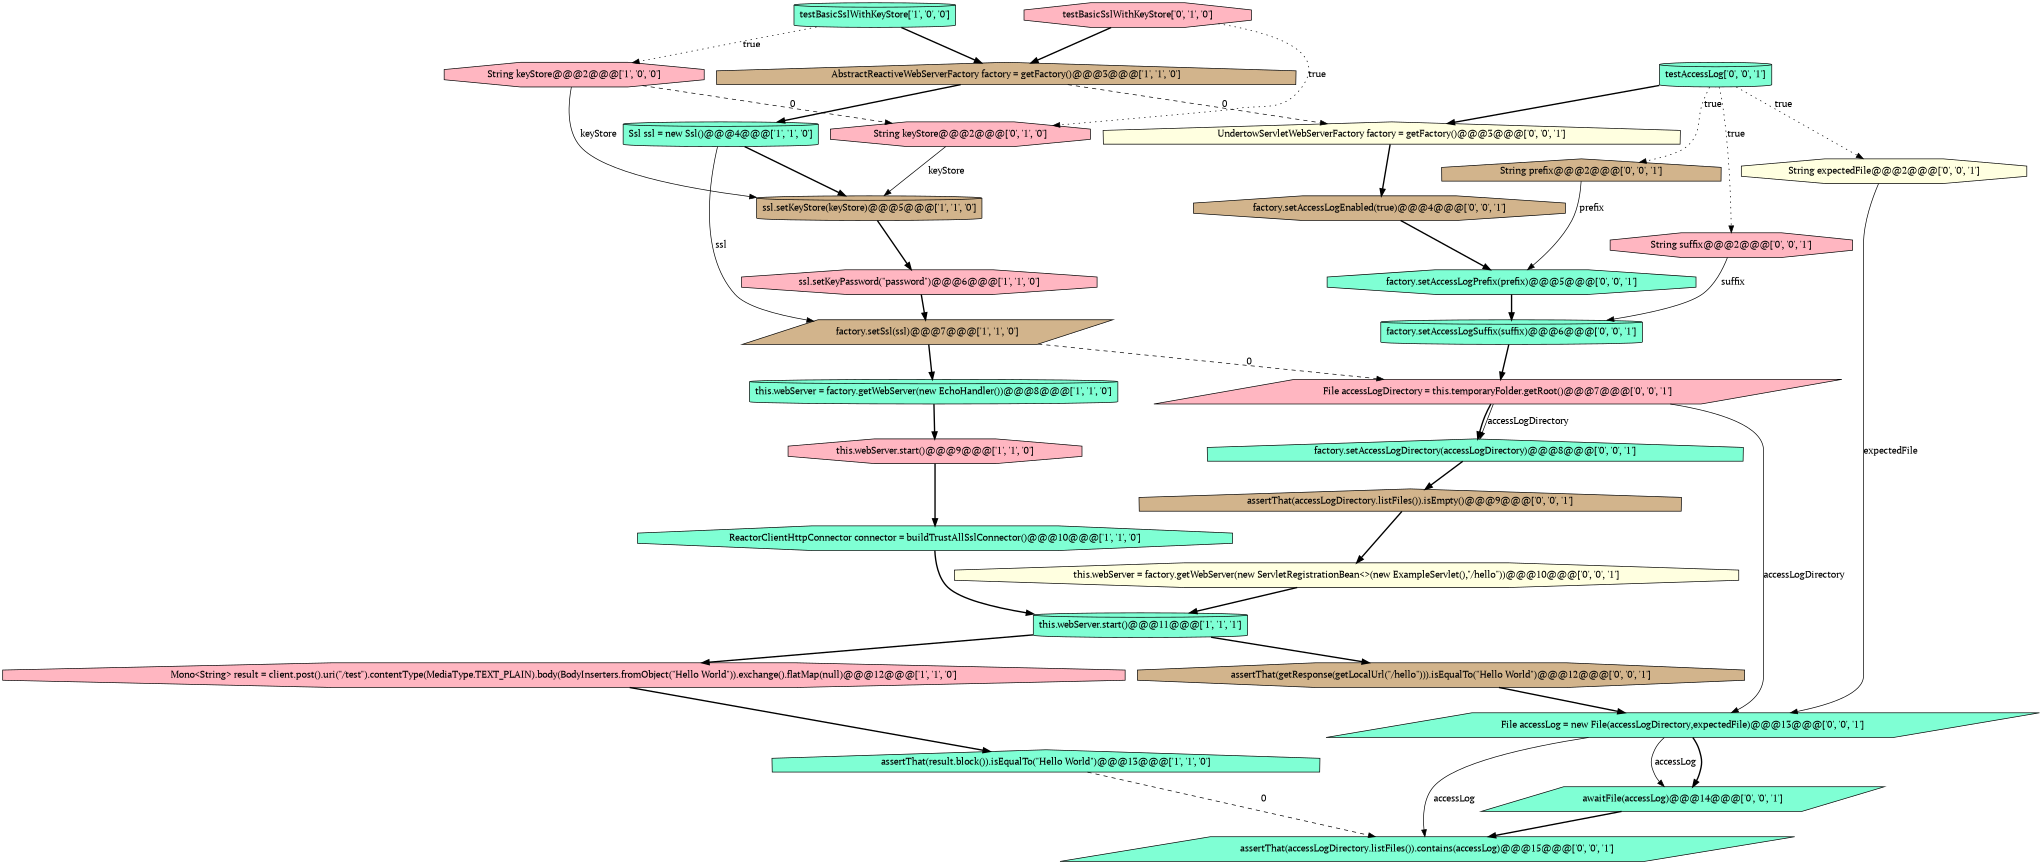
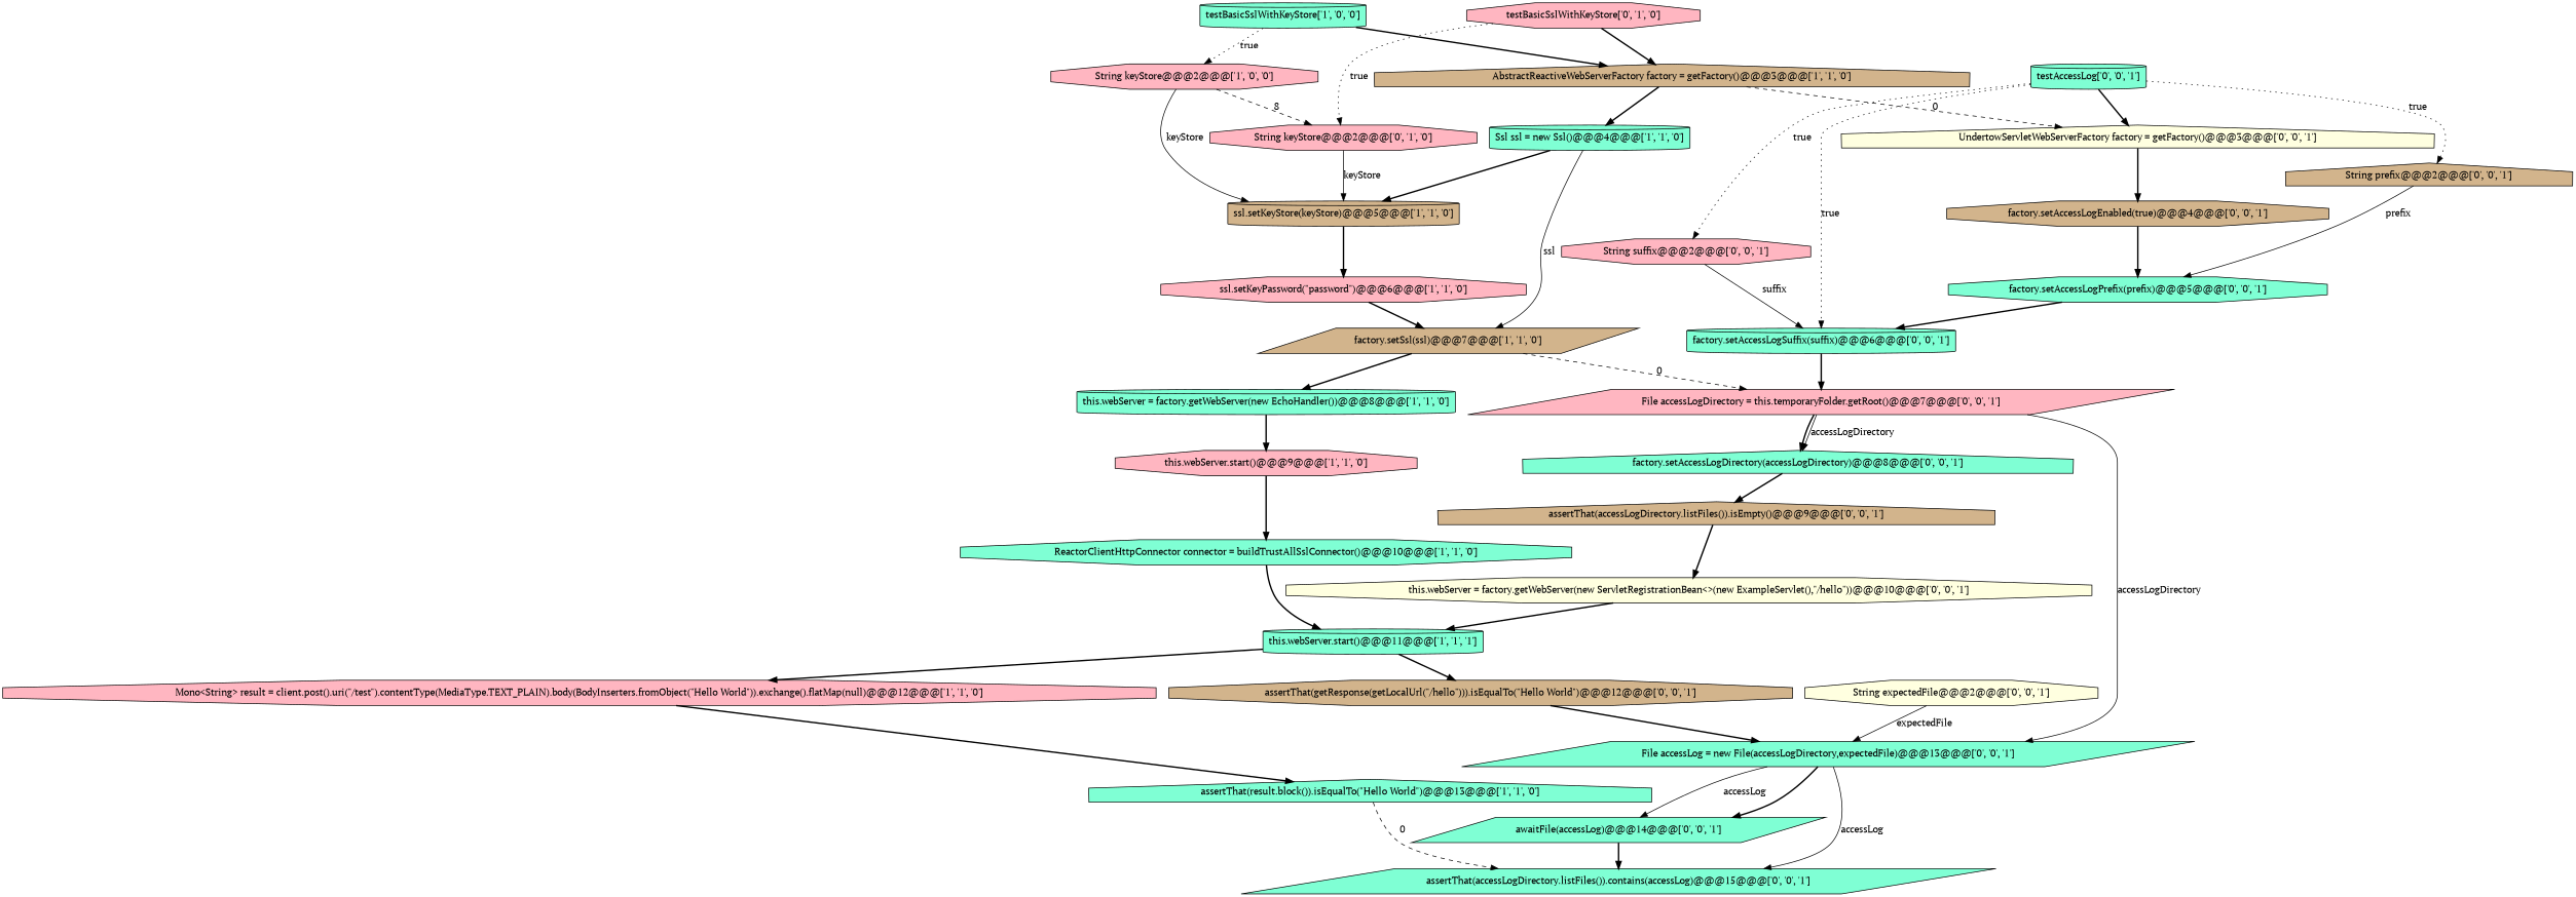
  digraph {
    fontname="PT Serif"
    node [fillcolor=aquamarine fontname="PT Serif" shape=octagon style=filled]
    edge [fontname="PT Serif" style=bold]
    n1 [label="Ssl ssl = new Ssl()@@@4@@@['1', '1', '0']" shape=cylinder]
    n2 [fillcolor=tan label="ssl.setKeyStore(keyStore)@@@5@@@['1', '1', '0']" shape=cylinder]
    n3 [fillcolor=tan label="factory.setSsl(ssl)@@@7@@@['1', '1', '0']" shape=parallelogram]
    n4 [fillcolor=lightpink label="ssl.setKeyPassword(\"password\")@@@6@@@['1', '1', '0']"]
    n5 [fillcolor=lightpink label="File accessLogDirectory = this.temporaryFolder.getRoot()@@@7@@@['0', '0', '1']" shape=parallelogram]
    n6 [label="this.webServer = factory.getWebServer(new EchoHandler())@@@8@@@['1', '1', '0']" shape=cylinder]
    n7 [label="factory.setAccessLogSuffix(suffix)@@@6@@@['0', '0', '1']" shape=cylinder]
    n8 [label="factory.setAccessLogDirectory(accessLogDirectory)@@@8@@@['0', '0', '1']" shape=house]
    n9 [label="File accessLog = new File(accessLogDirectory,expectedFile)@@@13@@@['0', '0', '1']" shape=parallelogram]
    n10 [label="testBasicSslWithKeyStore['1', '0', '0']" shape=cylinder]
    n11 [fillcolor=tan label="AbstractReactiveWebServerFactory factory = getFactory()@@@3@@@['1', '1', '0']" shape=house]
    n12 [fillcolor=lightpink label="String keyStore@@@2@@@['1', '0', '0']"]
    n13 [fillcolor=lightyellow label="UndertowServletWebServerFactory factory = getFactory()@@@3@@@['0', '0', '1']" shape=house]
    n14 [fillcolor=lightpink label="String keyStore@@@2@@@['0', '1', '0']"]
    n15 [fillcolor=tan label="assertThat(accessLogDirectory.listFiles()).isEmpty()@@@9@@@['0', '0', '1']" shape=house]
    n16 [fillcolor=lightyellow label="this.webServer = factory.getWebServer(new ServletRegistrationBean<>(new ExampleServlet(),\"/hello\"))@@@10@@@['0', '0', '1']"]
    n17 [fillcolor=tan label="factory.setAccessLogEnabled(true)@@@4@@@['0', '0', '1']"]
    n18 [label="factory.setAccessLogPrefix(prefix)@@@5@@@['0', '0', '1']"]
    n19 [fillcolor=lightpink label="this.webServer.start()@@@9@@@['1', '1', '0']"]
    n20 [label="ReactorClientHttpConnector connector = buildTrustAllSslConnector()@@@10@@@['1', '1', '0']"]
    n21 [fillcolor=lightpink label="Mono<String> result = client.post().uri(\"/test\").contentType(MediaType.TEXT_PLAIN).body(BodyInserters.fromObject(\"Hello World\")).exchange().flatMap(null)@@@12@@@['1', '1', '0']"]
    n22 [label="assertThat(result.block()).isEqualTo(\"Hello World\")@@@13@@@['1', '1', '0']" shape=house]
    n23 [label="assertThat(accessLogDirectory.listFiles()).contains(accessLog)@@@15@@@['0', '0', '1']" shape=parallelogram]
    n24 [label="this.webServer.start()@@@11@@@['1', '1', '1']" shape=cylinder]
    n25 [fillcolor=tan label="assertThat(getResponse(getLocalUrl(\"/hello\"))).isEqualTo(\"Hello World\")@@@12@@@['0', '0', '1']"]
    n26 [fillcolor=lightyellow label="String expectedFile@@@2@@@['0', '0', '1']"]
    n27 [label="awaitFile(accessLog)@@@14@@@['0', '0', '1']" shape=parallelogram]
    n28 [label="testAccessLog['0', '0', '1']" shape=cylinder]
    n29 [fillcolor=tan label="String prefix@@@2@@@['0', '0', '1']" shape=house]
    n30 [fillcolor=lightpink label="String suffix@@@2@@@['0', '0', '1']"]
    n31 [fillcolor=lightpink label="testBasicSslWithKeyStore['0', '1', '0']"]
    n1 -> n2
    n1 -> n3 [label=ssl style=solid]
    n2 -> n4
    n3 -> n5 [label=0 style=dashed]
    n3 -> n6
    n4 -> n3
    n5 -> n8
    n5 -> n8 [label=accessLogDirectory style=solid]
    n5 -> n9 [label=accessLogDirectory style=solid]
    n6 -> n19
    n7 -> n5
    n8 -> n15
    n9 -> n23 [label=accessLog style=solid]
    n9 -> n27
    n9 -> n27 [label=accessLog style=solid]
    n10 -> n11
    n10 -> n12 [label=true style=dotted]
    n11 -> n1
    n11 -> n13 [label=0 style=dashed]
    n12 -> n2 [label=keyStore style=solid]
-   n12 -> n14 [label=0 style=dashed]
+   n12 -> n14 [label=8 style=dashed]
    n13 -> n17
    n14 -> n2 [label=keyStore style=solid]
    n15 -> n16
    n16 -> n24
    n17 -> n18
    n18 -> n7
    n19 -> n20
    n20 -> n24
    n21 -> n22
    n22 -> n23 [label=0 style=dashed]
    n24 -> n21
    n24 -> n25
    n25 -> n9
    n26 -> n9 [label=expectedFile style=solid]
    n27 -> n23
    n28 -> n13
-   n28 -> n26 [label=true style=dotted]
+   n28 -> n7 [label=true style=dotted]
    n28 -> n29 [label=true style=dotted]
    n28 -> n30 [label=true style=dotted]
    n29 -> n18 [label=prefix style=solid]
    n30 -> n7 [label=suffix style=solid]
    n31 -> n11
    n31 -> n14 [label=true style=dotted]
  }
